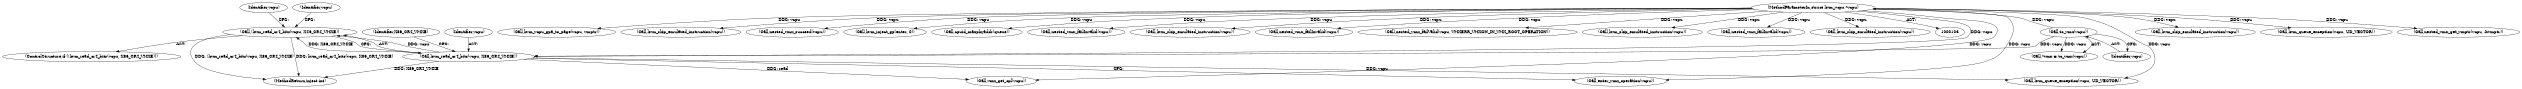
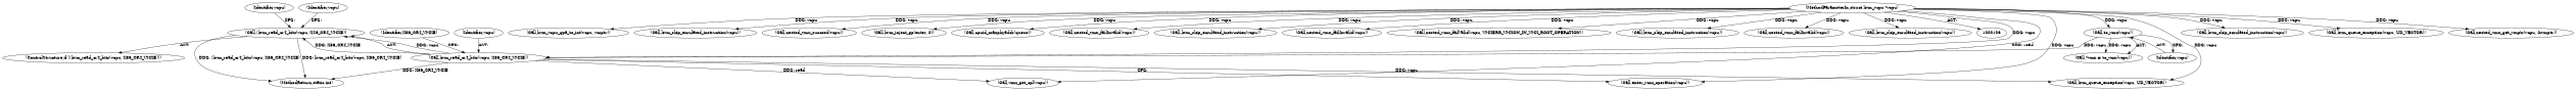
  digraph {
    n1 [label="(Call,!kvm_read_cr4_bits(vcpu, X46_CR4_VMXE))"]
    n2 [label="(Call,kvm_read_cr4_bits(vcpu, X86_CR4_VMXE))"]
    n3 [label="(ControlStructure,if (!kvm_read_cr4_bits(vcpu, X86_CR4_VMXE)))"]
-   n4 [label="(MethodReturn,inject int)"]
+   n4 [label="(MethodReturn,static int)"]
    n5 [label="(Call,kvm_queue_exception(vcpu, UD_VECTOR))"]
    n6 [label="(Call,vmx_get_cpl(vcpu))"]
    n7 [label="(Call,enter_vmx_operation(vcpu))"]
    n8 [label="(Identifier,X86_CR4_VMXE)"]
    n9 [label="(Call,to_vmx(vcpu))"]
    n10 [label="(Identifier,vcpu)"]
    n11 [label="(Call,*vmx = to_vmx(vcpu))"]
    n12 [label="(MethodParameterIn,struct kvm_vcpu *vcpu)"]
    n13 [label="(Call,kvm_skip_emulated_instruction(vcpu))"]
    n14 [label="(Call,kvm_queue_exception(vcpu, UD_VECTOR))"]
    n15 [label="(Call,nested_vmx_get_vmptr(vcpu, &vmptr))"]
-   n16 [label="(Call,kvm_vcpu_gpa_to_page(vcpu, vmptr))"]
+   n16 [label="(Call,kvm_vcpu_gpa_to_int(vcpu, vmptr))"]
    n17 [label="(Call,kvm_skip_emulated_instruction(vcpu))"]
    n18 [label="(Call,nested_vmx_succeed(vcpu))"]
    n19 [label="(Call,kvm_inject_gp(enter, 0))"]
    n20 [label="(Call,cpuid_maxphyaddr(queue))"]
    n21 [label="(Call,nested_vmx_failInvalid(vcpu))"]
    n22 [label="(Call,kvm_skip_emulated_instruction(vcpu))"]
    n23 [label="(Call,nested_vmx_failInvalid(vcpu))"]
    n24 [label="(Call,nested_vmx_failValid(vcpu, VMXERR_VMXON_IN_VMX_ROOT_OPERATION))"]
    n25 [label="(Call,kvm_skip_emulated_instruction(vcpu))"]
    n26 [label="(Call,nested_vmx_failInvalid(vcpu))"]
    n27 [label="(Call,kvm_skip_emulated_instruction(vcpu))"]
    1000103
    n29 [label="(Identifier,vcpu)"]
    n30 [label="(Identifier,vcpu)"]
    n31 [label="(Identifier,vcpu)"]
-   n1 -> n2 [label="CFG: "]
    n1 -> n3 [label="AST: "]
    n1 -> n4 [label="DDG: !kvm_read_cr4_bits(vcpu, X86_CR4_VMXE)"]
    n1 -> n4 [label="DDG: kvm_read_cr4_bits(vcpu, X86_CR4_VMXE)"]
    n2 -> n1 [label="AST: "]
    n2 -> n1 [label="DDG: vcpu"]
    n2 -> n1 [label="DDG: X86_CR4_VMXE"]
    n2 -> n4 [label="DDG: X86_CR4_VMXE"]
    n2 -> n5 [label="DDG: vcpu"]
    n2 -> n6 [label="DDG: read"]
    n2 -> n7 [label="CFG: "]
    n8 -> n2 [label="CFG: "]
    n9 -> n2 [label="DDG: vcpu"]
    n9 -> n10 [label="CFG: "]
    n9 -> n11 [label="AST: "]
    n9 -> n11 [label="DDG: vcpu"]
    n10 -> n9 [label="AST: "]
    n12 -> n2 [label="DDG: vcpu"]
    n12 -> n5 [label="DDG: vcpu"]
-   n12 -> n6 [label="DDG: vcpu"]
+   n12 -> n6 [label="DDG: read"]
    n12 -> n7 [label="DDG: vcpu"]
-   n9 -> n12 [label="DDG: vcpu"]
+   n12 -> n9 [label="DDG: vcpu"]
    n12 -> n13 [label="DDG: vcpu"]
    n12 -> n14 [label="DDG: vcpu"]
    n12 -> n15 [label="DDG: vcpu"]
    n12 -> n16 [label="DDG: vcpu"]
    n12 -> n17 [label="DDG: vcpu"]
    n12 -> n18 [label="DDG: vcpu"]
    n12 -> n19 [label="DDG: vcpu"]
    n12 -> n20 [label="DDG: vcpu"]
    n12 -> n21 [label="DDG: vcpu"]
    n12 -> n22 [label="DDG: vcpu"]
    n12 -> n23 [label="DDG: vcpu"]
    n12 -> n24 [label="DDG: vcpu"]
    n12 -> n25 [label="DDG: vcpu"]
    n12 -> n26 [label="DDG: vcpu"]
    n12 -> n27 [label="DDG: vcpu"]
    n12 -> 1000103 [label="AST: "]
    n29 -> n1 [label="CFG: "]
    n30 -> n2 [label="AST: "]
    n31 -> n1 [label="CFG: "]
  }
